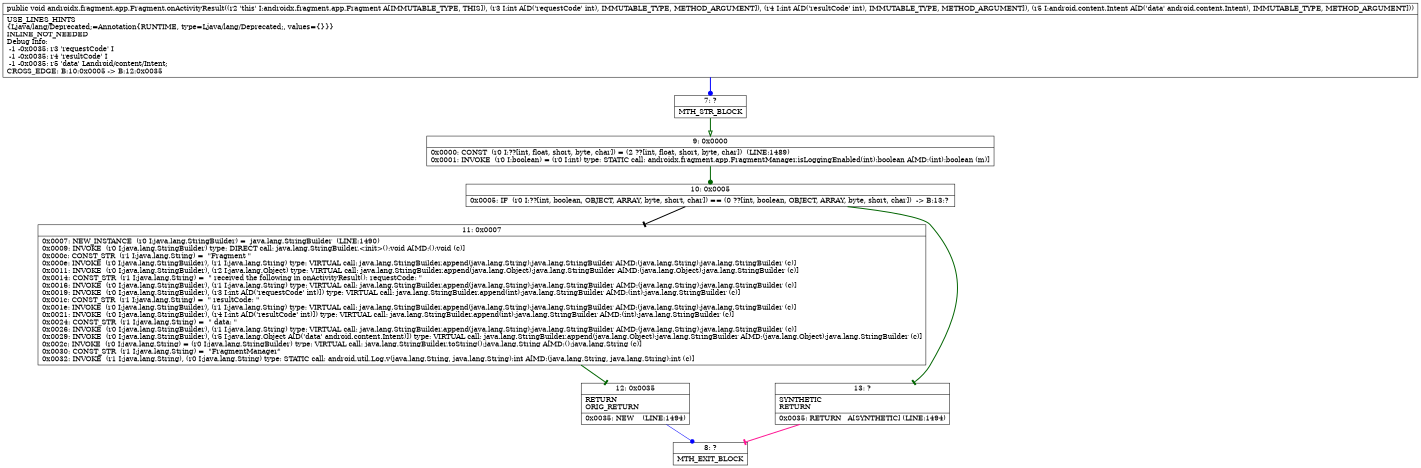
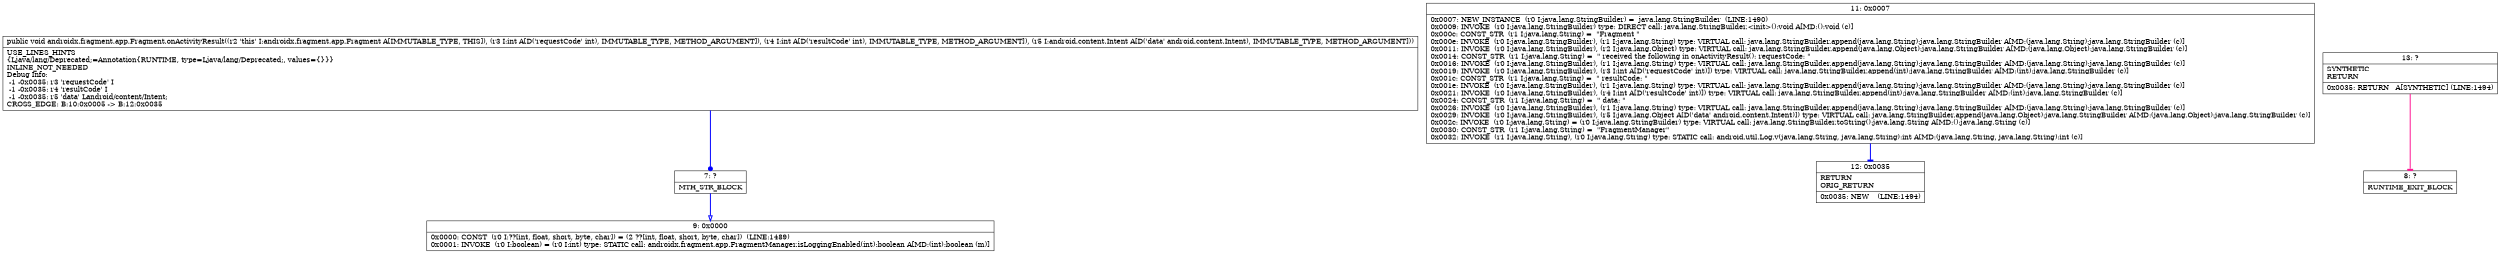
  digraph {
    node [shape=record]
    edge [arrowhead=tee color=darkgreen style=bold]
    n1 [label="{7\:\ ?|MTH_STR_BLOCK\l}"]
    n2 [label="{9\:\ 0x0000|0x0000: CONST  (r0 I:??[int, float, short, byte, char]) = (2 ??[int, float, short, byte, char])  (LINE:1489)\l0x0001: INVOKE  (r0 I:boolean) = (r0 I:int) type: STATIC call: androidx.fragment.app.FragmentManager.isLoggingEnabled(int):boolean A[MD:(int):boolean (m)]\l}"]
-   n3 [label="{10\:\ 0x0005|0x0005: IF  (r0 I:??[int, boolean, OBJECT, ARRAY, byte, short, char]) == (0 ??[int, boolean, OBJECT, ARRAY, byte, short, char])  \-\> B:13:? \l}"]
    n4 [label="{11\:\ 0x0007|0x0007: NEW_INSTANCE  (r0 I:java.lang.StringBuilder) =  java.lang.StringBuilder  (LINE:1490)\l0x0009: INVOKE  (r0 I:java.lang.StringBuilder) type: DIRECT call: java.lang.StringBuilder.\<init\>():void A[MD:():void (c)]\l0x000c: CONST_STR  (r1 I:java.lang.String) =  \"Fragment \" \l0x000e: INVOKE  (r0 I:java.lang.StringBuilder), (r1 I:java.lang.String) type: VIRTUAL call: java.lang.StringBuilder.append(java.lang.String):java.lang.StringBuilder A[MD:(java.lang.String):java.lang.StringBuilder (c)]\l0x0011: INVOKE  (r0 I:java.lang.StringBuilder), (r2 I:java.lang.Object) type: VIRTUAL call: java.lang.StringBuilder.append(java.lang.Object):java.lang.StringBuilder A[MD:(java.lang.Object):java.lang.StringBuilder (c)]\l0x0014: CONST_STR  (r1 I:java.lang.String) =  \" received the following in onActivityResult(): requestCode: \" \l0x0016: INVOKE  (r0 I:java.lang.StringBuilder), (r1 I:java.lang.String) type: VIRTUAL call: java.lang.StringBuilder.append(java.lang.String):java.lang.StringBuilder A[MD:(java.lang.String):java.lang.StringBuilder (c)]\l0x0019: INVOKE  (r0 I:java.lang.StringBuilder), (r3 I:int A[D('requestCode' int)]) type: VIRTUAL call: java.lang.StringBuilder.append(int):java.lang.StringBuilder A[MD:(int):java.lang.StringBuilder (c)]\l0x001c: CONST_STR  (r1 I:java.lang.String) =  \" resultCode: \" \l0x001e: INVOKE  (r0 I:java.lang.StringBuilder), (r1 I:java.lang.String) type: VIRTUAL call: java.lang.StringBuilder.append(java.lang.String):java.lang.StringBuilder A[MD:(java.lang.String):java.lang.StringBuilder (c)]\l0x0021: INVOKE  (r0 I:java.lang.StringBuilder), (r4 I:int A[D('resultCode' int)]) type: VIRTUAL call: java.lang.StringBuilder.append(int):java.lang.StringBuilder A[MD:(int):java.lang.StringBuilder (c)]\l0x0024: CONST_STR  (r1 I:java.lang.String) =  \" data: \" \l0x0026: INVOKE  (r0 I:java.lang.StringBuilder), (r1 I:java.lang.String) type: VIRTUAL call: java.lang.StringBuilder.append(java.lang.String):java.lang.StringBuilder A[MD:(java.lang.String):java.lang.StringBuilder (c)]\l0x0029: INVOKE  (r0 I:java.lang.StringBuilder), (r5 I:java.lang.Object A[D('data' android.content.Intent)]) type: VIRTUAL call: java.lang.StringBuilder.append(java.lang.Object):java.lang.StringBuilder A[MD:(java.lang.Object):java.lang.StringBuilder (c)]\l0x002c: INVOKE  (r0 I:java.lang.String) = (r0 I:java.lang.StringBuilder) type: VIRTUAL call: java.lang.StringBuilder.toString():java.lang.String A[MD:():java.lang.String (c)]\l0x0030: CONST_STR  (r1 I:java.lang.String) =  \"FragmentManager\" \l0x0032: INVOKE  (r1 I:java.lang.String), (r0 I:java.lang.String) type: STATIC call: android.util.Log.v(java.lang.String, java.lang.String):int A[MD:(java.lang.String, java.lang.String):int (c)]\l}"]
    n5 [label="{13\:\ ?|SYNTHETIC\lRETURN\l|0x0035: RETURN   A[SYNTHETIC] (LINE:1494)\l}"]
    n6 [label="{12\:\ 0x0035|RETURN\lORIG_RETURN\l|0x0035: NEW    (LINE:1494)\l}"]
-   n7 [label="{8\:\ ?|MTH_EXIT_BLOCK\l}"]
+   n7 [label="{8\:\ ?|RUNTIME_EXIT_BLOCK\l}"]
    n8 [label="{public void androidx.fragment.app.Fragment.onActivityResult((r2 'this' I:androidx.fragment.app.Fragment A[IMMUTABLE_TYPE, THIS]), (r3 I:int A[D('requestCode' int), IMMUTABLE_TYPE, METHOD_ARGUMENT]), (r4 I:int A[D('resultCode' int), IMMUTABLE_TYPE, METHOD_ARGUMENT]), (r5 I:android.content.Intent A[D('data' android.content.Intent), IMMUTABLE_TYPE, METHOD_ARGUMENT]))  | USE_LINES_HINTS\l\{Ljava\/lang\/Deprecated;=Annotation\{RUNTIME, type=Ljava\/lang\/Deprecated;, values=\{\}\}\}\lINLINE_NOT_NEEDED\lDebug Info:\l  \-1 \-0x0035: r3 'requestCode' I\l  \-1 \-0x0035: r4 'resultCode' I\l  \-1 \-0x0035: r5 'data' Landroid\/content\/Intent;\lCROSS_EDGE: B:10:0x0005 \-\> B:12:0x0035\l}"]
-   n1 -> n2 [arrowhead=onormal]
-   n2 -> n3 [arrowhead=dot]
-   n3 -> n4 [color=black]
-   n3 -> n5
-   n4 -> n6
+   n1 -> n2 [arrowhead=onormal color=blue]
+   n4 -> n6 [color=blue]
    n5 -> n7 [color=deeppink]
-   n6 -> n7 [arrowhead=dot color=blue style=solid]
    n8 -> n1 [arrowhead=dot color=blue]
  }
